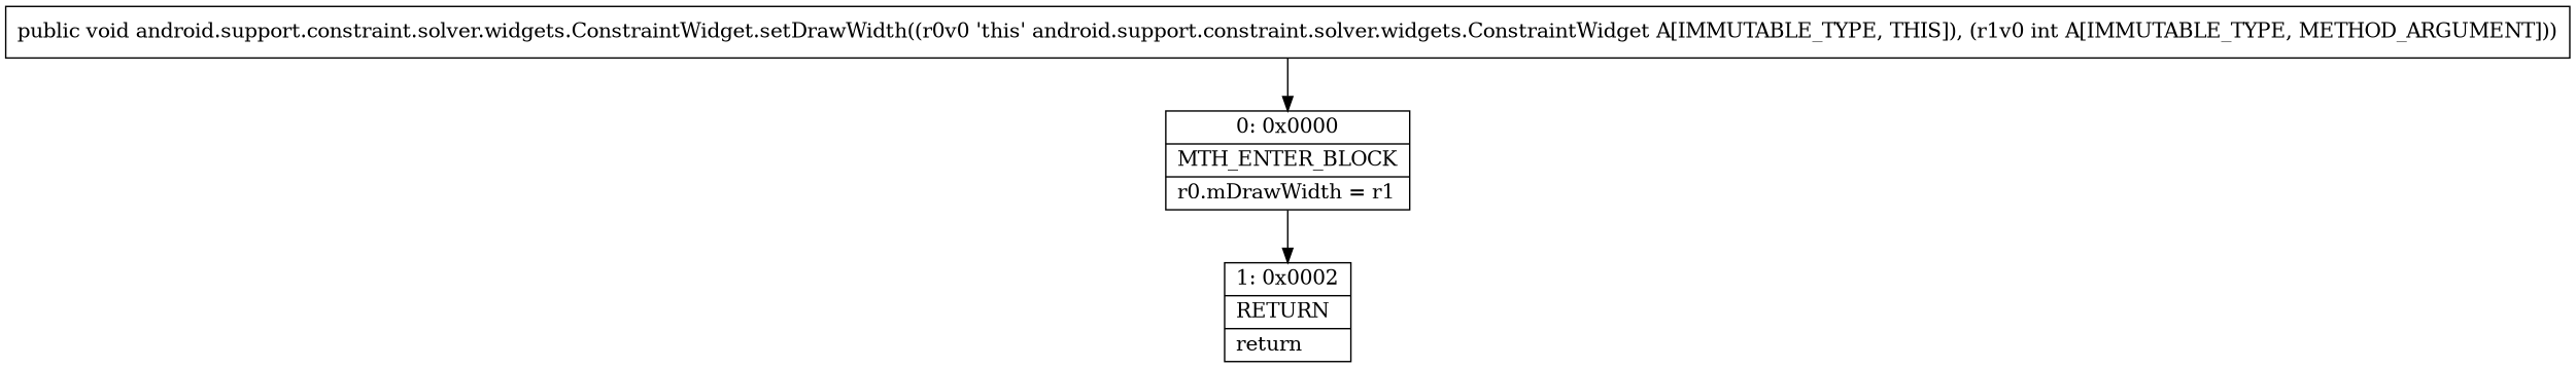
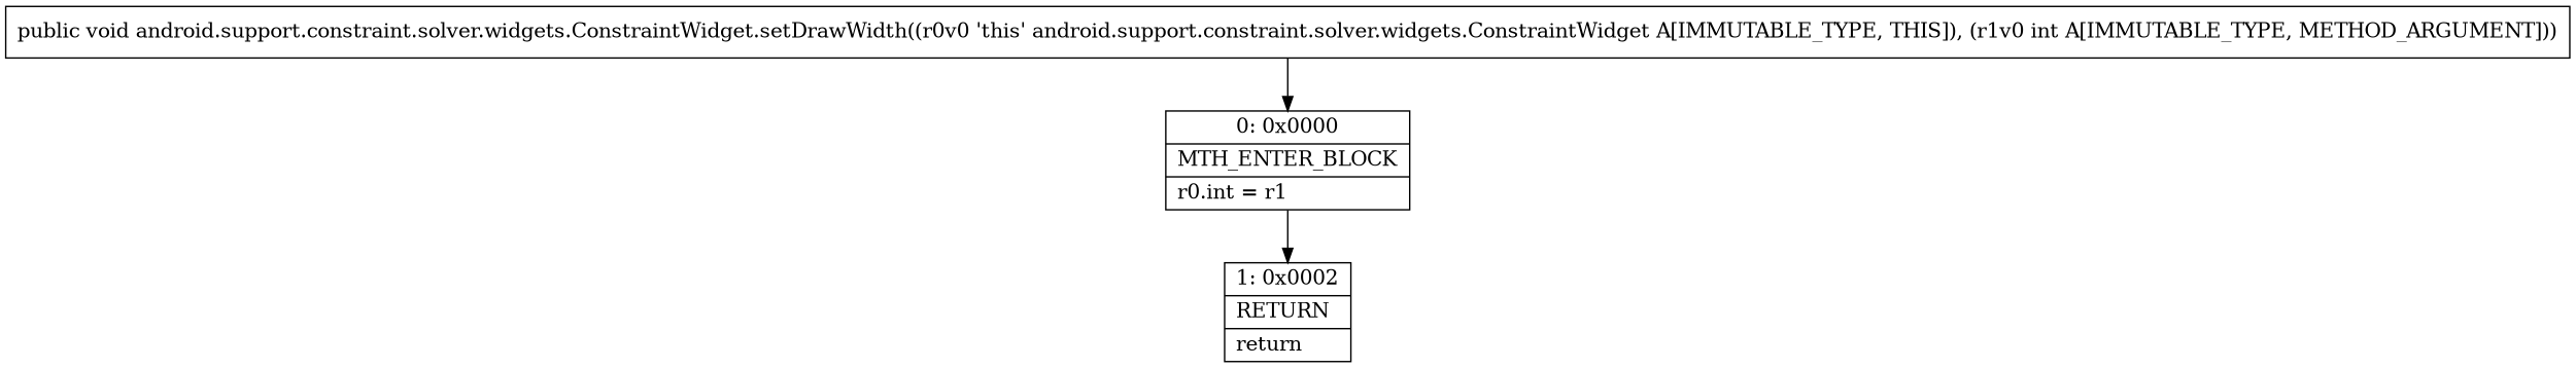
  digraph {
    node [shape=record]
-   n1 [label="{0\:\ 0x0000|MTH_ENTER_BLOCK\l|r0.mDrawWidth = r1\l}"]
+   n1 [label="{0\:\ 0x0000|MTH_ENTER_BLOCK\l|r0.int = r1\l}"]
    n2 [label="{1\:\ 0x0002|RETURN\l|return\l}"]
    n3 [label="{public void android.support.constraint.solver.widgets.ConstraintWidget.setDrawWidth((r0v0 'this' android.support.constraint.solver.widgets.ConstraintWidget A[IMMUTABLE_TYPE, THIS]), (r1v0 int A[IMMUTABLE_TYPE, METHOD_ARGUMENT])) }"]
    n1 -> n2
    n3 -> n1
  }
